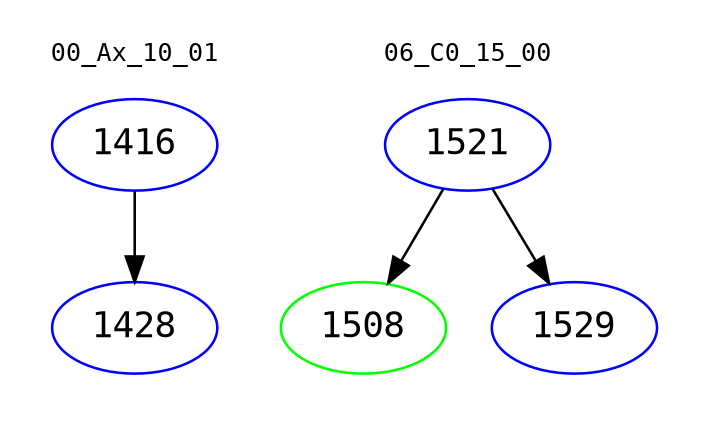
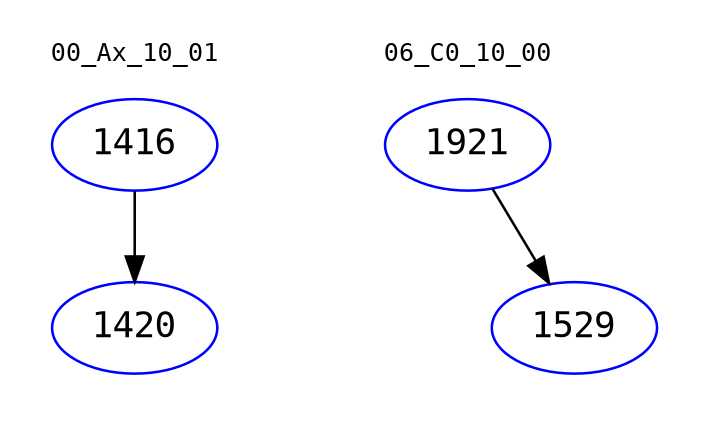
  digraph {
    fontname="DejaVu Sans Mono"
    node [color=blue fontname="DejaVu Sans Mono"]
    edge [color=black fontname="DejaVu Sans Mono"]
    n1 [label=1416]
-   n2 [label=1428]
-   n3 [label=1521]
-   n4 [color=green label=1508]
+   n2 [label=1420]
+   n3 [label=1921]
    n5 [label=1529]
    subgraph cluster_1 {
      color=white
      fontsize=10
      label="00_Ax_10_01"
      n1
      n2
    }
    subgraph cluster_2 {
      color=white
      fontsize=10
-     label="06_C0_15_00"
+     label="06_C0_10_00"
      n3
-     n4
      n5
    }
    n1 -> n2
-   n3 -> n4
    n3 -> n5
  }
